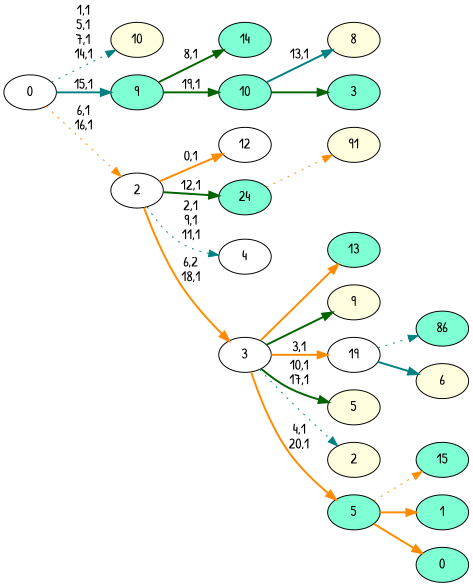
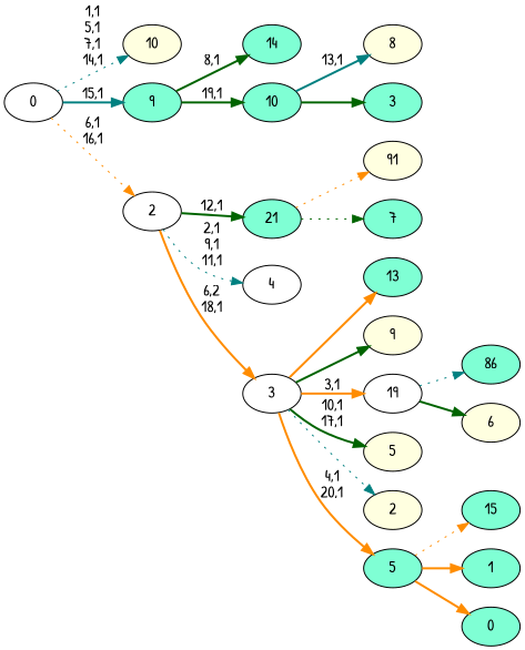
  digraph {
    fontname="Patrick Hand"
    rankdir=LR
    node [fillcolor=aquamarine fontname="Patrick Hand" style=filled]
    edge [color=darkorange fontname="Patrick Hand" style=bold]
    n1 [label=86]
    n2 [label=15]
    n3 [label=14]
    n4 [label=13]
-   n5 [fillcolor=white label=12]
    n6 [fillcolor=lightyellow label=91]
    n7 [fillcolor=lightyellow label=10]
    n8 [fillcolor=lightyellow label=9]
    n9 [fillcolor=lightyellow label=8]
-   21 [label=24]
+   n10 [label=7]
+   21
    n12 [fillcolor=lightyellow label=6]
    19 [fillcolor=white]
    n14 [fillcolor=lightyellow label=5]
    n15 [fillcolor=white label=4]
    n16 [label=3]
    10
    9
    n19 [fillcolor=lightyellow label=2]
    n20 [label=1]
    n21 [label=0]
    5
    3 [fillcolor=white]
    2 [fillcolor=white]
    0 [fillcolor=white]
    21 -> n6 [style=dotted]
+   21 -> n10 [color=darkgreen style=dotted]
    19 -> n1 [color=teal style=dotted]
-   19 -> n12 [color=teal]
+   19 -> n12 [color=darkgreen]
    10 -> n9 [color=teal label="13,1"]
    10 -> n16 [color=darkgreen]
    9 -> n3 [color=darkgreen label="8,1"]
    9 -> 10 [color=darkgreen label="19,1"]
    5 -> n2 [style=dotted]
    5 -> n20
    5 -> n21
    3 -> n4
    3 -> n8 [color=darkgreen]
    3 -> 19 [label="3,1"]
    3 -> n14 [color=darkgreen label="10,1\n17,1"]
    3 -> n19 [color=teal style=dotted]
    3 -> 5 [label="4,1\n20,1"]
-   2 -> n5 [label="0,1"]
    2 -> 21 [color=darkgreen label="12,1"]
    2 -> n15 [color=teal label="2,1\n9,1\n11,1" style=dotted]
    2 -> 3 [label="6,2\n18,1"]
    0 -> n7 [color=teal label="1,1\n5,1\n7,1\n14,1" style=dotted]
    0 -> 9 [color=teal label="15,1"]
    0 -> 2 [label="6,1\n16,1" style=dotted]
  }
